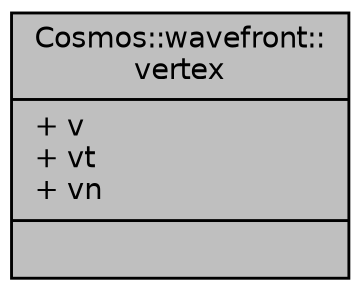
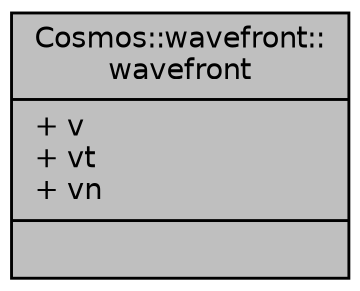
  digraph {
-   n1 [color=black fillcolor=grey75 fontcolor=black fontname=Helvetica fontsize=10 height=0.2 label="{Cosmos::wavefront::\lvertex\n|+ v\l+ vt\l+ vn\l|}" shape=record style=filled width=0.4]
+   n1 [color=black fillcolor=grey75 fontcolor=black fontname=Helvetica fontsize=10 height=0.2 label="{Cosmos::wavefront::\lwavefront\n|+ v\l+ vt\l+ vn\l|}" shape=record style=filled width=0.4]
  }
